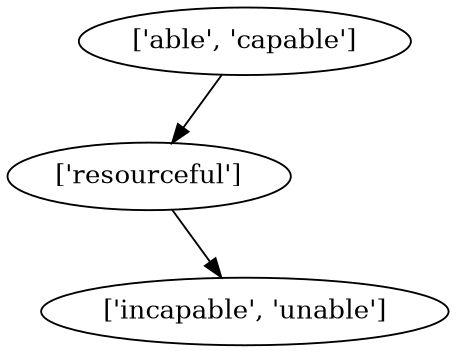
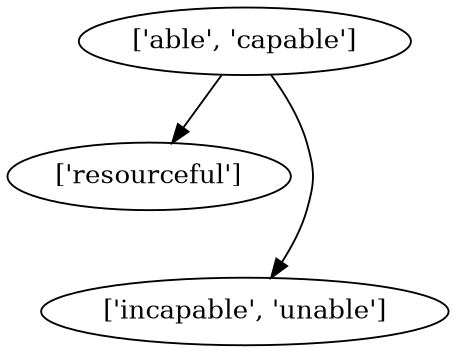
  strict digraph {
    "['able', 'capable']"
    "['resourceful']"
    "['incapable', 'unable']"
    "['able', 'capable']" -> "['resourceful']"
-   "['resourceful']" -> "['incapable', 'unable']"
+   "['able', 'capable']" -> "['incapable', 'unable']"
  }
